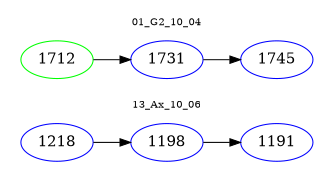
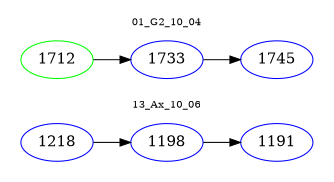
  digraph {
    fontname="DejaVu Serif"
    rankdir=LR
    node [color=blue fontname="DejaVu Serif"]
    edge [color=black fontname="DejaVu Serif"]
    n1 [label=1218]
    n2 [label=1198]
    n3 [label=1191]
    n4 [color=green label=1712]
-   n5 [label=1731]
+   n5 [label=1733]
    n6 [label=1745]
    subgraph cluster_1 {
      color=white
      fontsize=10
      label="13_Ax_10_06"
      n1
      n2
      n3
    }
    subgraph cluster_2 {
      color=white
      fontsize=10
      label="01_G2_10_04"
      n4
      n5
      n6
    }
    n1 -> n2
    n2 -> n3
    n4 -> n5
    n5 -> n6
  }
